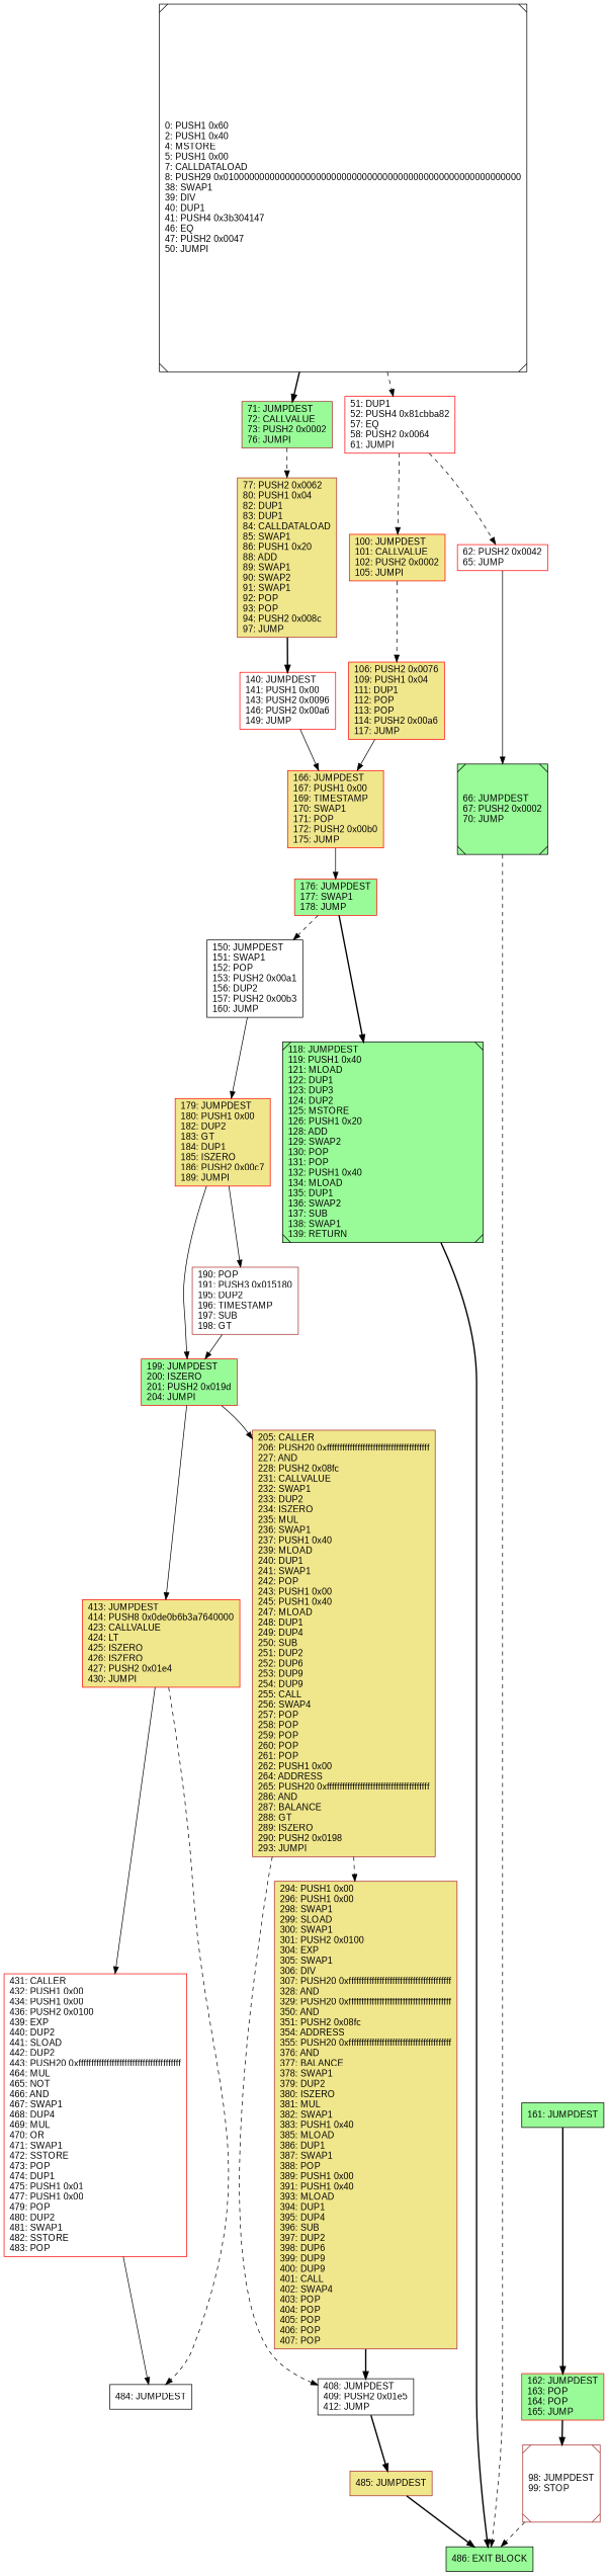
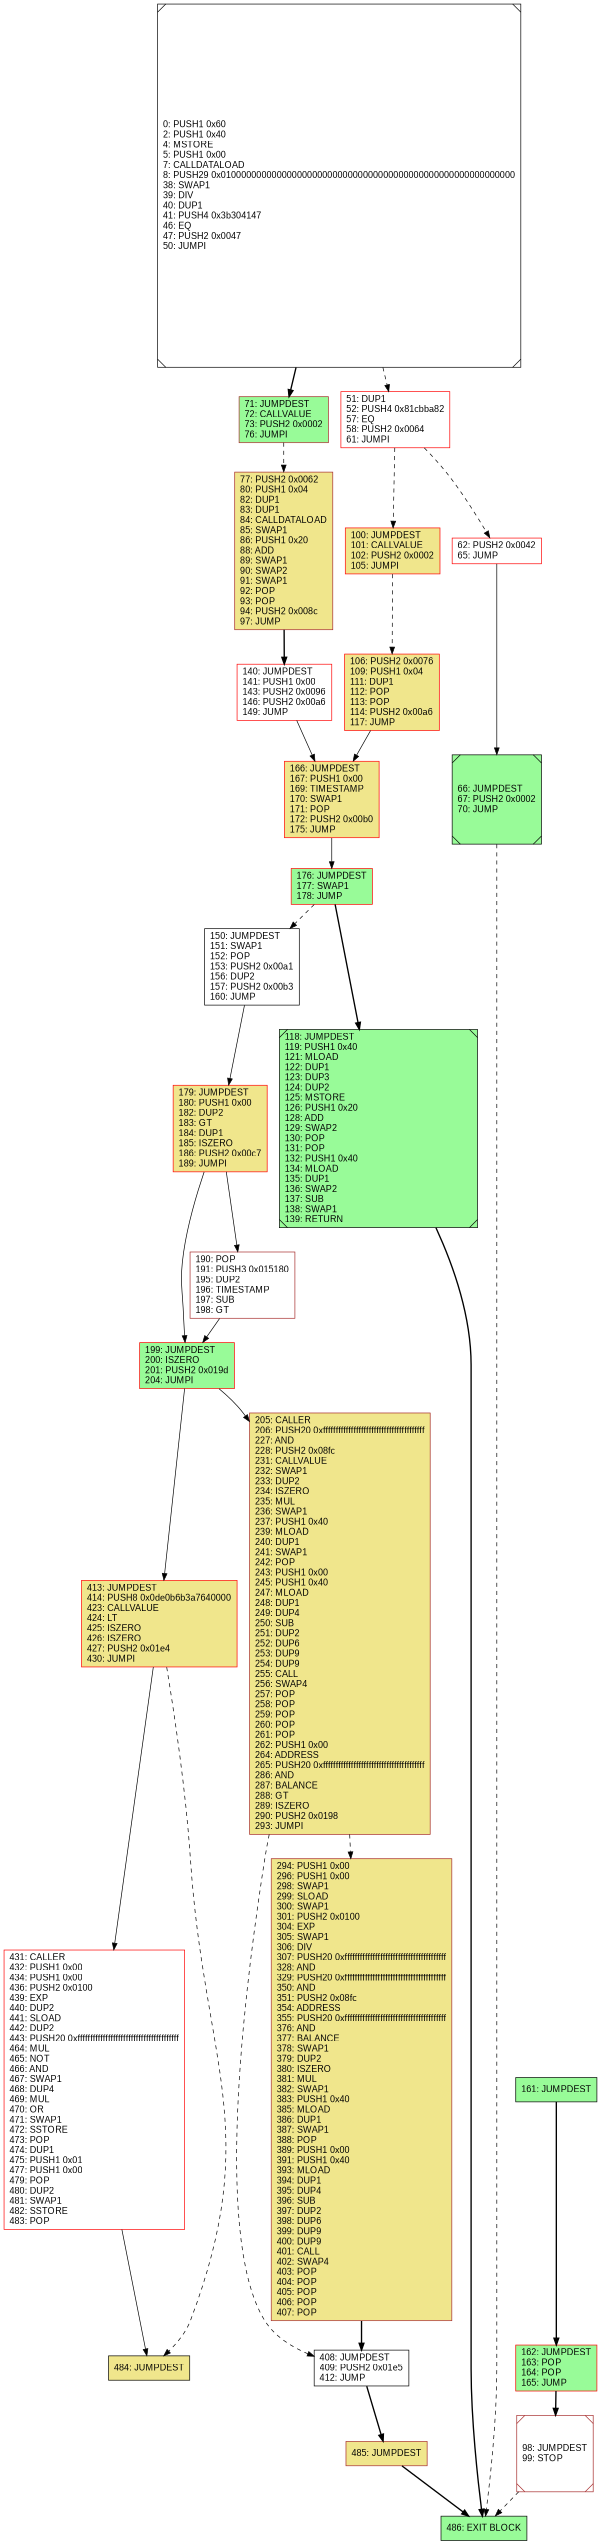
  digraph {
    rankdir=UD
    node [color=red fillcolor=khaki fontcolor=black fontname=arial shape=box style=filled]
    edge [style=solid]
    n1 [color=black fillcolor=palegreen label="486: EXIT BLOCK\l"]
    n2 [color=black fillcolor=white label="408: JUMPDEST\l409: PUSH2 0x01e5\l412: JUMP\l"]
    n3 [color=brown label="485: JUMPDEST\l"]
    n4 [fillcolor=white label="140: JUMPDEST\l141: PUSH1 0x00\l143: PUSH2 0x0096\l146: PUSH2 0x00a6\l149: JUMP\l"]
    n5 [label="166: JUMPDEST\l167: PUSH1 0x00\l169: TIMESTAMP\l170: SWAP1\l171: POP\l172: PUSH2 0x00b0\l175: JUMP\l"]
    n6 [fillcolor=palegreen label="176: JUMPDEST\l177: SWAP1\l178: JUMP\l"]
    n7 [color=black fillcolor=palegreen label="118: JUMPDEST\l119: PUSH1 0x40\l121: MLOAD\l122: DUP1\l123: DUP3\l124: DUP2\l125: MSTORE\l126: PUSH1 0x20\l128: ADD\l129: SWAP2\l130: POP\l131: POP\l132: PUSH1 0x40\l134: MLOAD\l135: DUP1\l136: SWAP2\l137: SUB\l138: SWAP1\l139: RETURN\l" shape=Msquare]
    n8 [color=black fillcolor=white label="150: JUMPDEST\l151: SWAP1\l152: POP\l153: PUSH2 0x00a1\l156: DUP2\l157: PUSH2 0x00b3\l160: JUMP\l"]
    n9 [label="179: JUMPDEST\l180: PUSH1 0x00\l182: DUP2\l183: GT\l184: DUP1\l185: ISZERO\l186: PUSH2 0x00c7\l189: JUMPI\l"]
    n10 [color=brown fillcolor=white label="190: POP\l191: PUSH3 0x015180\l195: DUP2\l196: TIMESTAMP\l197: SUB\l198: GT\l"]
    n11 [fillcolor=palegreen label="199: JUMPDEST\l200: ISZERO\l201: PUSH2 0x019d\l204: JUMPI\l"]
    n12 [color=brown label="205: CALLER\l206: PUSH20 0xffffffffffffffffffffffffffffffffffffffff\l227: AND\l228: PUSH2 0x08fc\l231: CALLVALUE\l232: SWAP1\l233: DUP2\l234: ISZERO\l235: MUL\l236: SWAP1\l237: PUSH1 0x40\l239: MLOAD\l240: DUP1\l241: SWAP1\l242: POP\l243: PUSH1 0x00\l245: PUSH1 0x40\l247: MLOAD\l248: DUP1\l249: DUP4\l250: SUB\l251: DUP2\l252: DUP6\l253: DUP9\l254: DUP9\l255: CALL\l256: SWAP4\l257: POP\l258: POP\l259: POP\l260: POP\l261: POP\l262: PUSH1 0x00\l264: ADDRESS\l265: PUSH20 0xffffffffffffffffffffffffffffffffffffffff\l286: AND\l287: BALANCE\l288: GT\l289: ISZERO\l290: PUSH2 0x0198\l293: JUMPI\l"]
    n13 [label="413: JUMPDEST\l414: PUSH8 0x0de0b6b3a7640000\l423: CALLVALUE\l424: LT\l425: ISZERO\l426: ISZERO\l427: PUSH2 0x01e4\l430: JUMPI\l"]
    n14 [color=brown label="294: PUSH1 0x00\l296: PUSH1 0x00\l298: SWAP1\l299: SLOAD\l300: SWAP1\l301: PUSH2 0x0100\l304: EXP\l305: SWAP1\l306: DIV\l307: PUSH20 0xffffffffffffffffffffffffffffffffffffffff\l328: AND\l329: PUSH20 0xffffffffffffffffffffffffffffffffffffffff\l350: AND\l351: PUSH2 0x08fc\l354: ADDRESS\l355: PUSH20 0xffffffffffffffffffffffffffffffffffffffff\l376: AND\l377: BALANCE\l378: SWAP1\l379: DUP2\l380: ISZERO\l381: MUL\l382: SWAP1\l383: PUSH1 0x40\l385: MLOAD\l386: DUP1\l387: SWAP1\l388: POP\l389: PUSH1 0x00\l391: PUSH1 0x40\l393: MLOAD\l394: DUP1\l395: DUP4\l396: SUB\l397: DUP2\l398: DUP6\l399: DUP9\l400: DUP9\l401: CALL\l402: SWAP4\l403: POP\l404: POP\l405: POP\l406: POP\l407: POP\l"]
    n15 [fillcolor=white label="431: CALLER\l432: PUSH1 0x00\l434: PUSH1 0x00\l436: PUSH2 0x0100\l439: EXP\l440: DUP2\l441: SLOAD\l442: DUP2\l443: PUSH20 0xffffffffffffffffffffffffffffffffffffffff\l464: MUL\l465: NOT\l466: AND\l467: SWAP1\l468: DUP4\l469: MUL\l470: OR\l471: SWAP1\l472: SSTORE\l473: POP\l474: DUP1\l475: PUSH1 0x01\l477: PUSH1 0x00\l479: POP\l480: DUP2\l481: SWAP1\l482: SSTORE\l483: POP\l"]
-   n16 [color=black fillcolor=white label="484: JUMPDEST\l"]
+   n16 [color=black label="484: JUMPDEST\l"]
    n17 [fillcolor=white label="62: PUSH2 0x0042\l65: JUMP\l"]
    n18 [color=black fillcolor=palegreen label="66: JUMPDEST\l67: PUSH2 0x0002\l70: JUMP\l" shape=Msquare]
    n19 [label="106: PUSH2 0x0076\l109: PUSH1 0x04\l111: DUP1\l112: POP\l113: POP\l114: PUSH2 0x00a6\l117: JUMP\l"]
    n20 [color=brown fillcolor=palegreen label="71: JUMPDEST\l72: CALLVALUE\l73: PUSH2 0x0002\l76: JUMPI\l"]
    n21 [color=brown label="77: PUSH2 0x0062\l80: PUSH1 0x04\l82: DUP1\l83: DUP1\l84: CALLDATALOAD\l85: SWAP1\l86: PUSH1 0x20\l88: ADD\l89: SWAP1\l90: SWAP2\l91: SWAP1\l92: POP\l93: POP\l94: PUSH2 0x008c\l97: JUMP\l"]
    n22 [color=black fillcolor=white label="0: PUSH1 0x60\l2: PUSH1 0x40\l4: MSTORE\l5: PUSH1 0x00\l7: CALLDATALOAD\l8: PUSH29 0x0100000000000000000000000000000000000000000000000000000000\l38: SWAP1\l39: DIV\l40: DUP1\l41: PUSH4 0x3b304147\l46: EQ\l47: PUSH2 0x0047\l50: JUMPI\l" shape=Msquare]
    n23 [fillcolor=white label="51: DUP1\l52: PUSH4 0x81cbba82\l57: EQ\l58: PUSH2 0x0064\l61: JUMPI\l"]
    n24 [label="100: JUMPDEST\l101: CALLVALUE\l102: PUSH2 0x0002\l105: JUMPI\l"]
    n25 [fillcolor=palegreen label="162: JUMPDEST\l163: POP\l164: POP\l165: JUMP\l"]
    n26 [color=brown fillcolor=white label="98: JUMPDEST\l99: STOP\l" shape=Msquare]
    n27 [color=black fillcolor=palegreen label="161: JUMPDEST\l"]
    n2 -> n3 [style=bold]
    n3 -> n1 [style=bold]
    n4 -> n5
    n5 -> n6
    n6 -> n7 [style=bold]
    n6 -> n8 [style=dashed]
    n7 -> n1 [style=bold]
    n8 -> n9
    n9 -> n10
    n9 -> n11
    n10 -> n11
    n11 -> n12
    n11 -> n13
    n12 -> n2 [style=dashed]
    n12 -> n14 [style=dashed]
    n13 -> n15
    n13 -> n16 [style=dashed]
    n14 -> n2 [style=bold]
    n15 -> n16
    n17 -> n18
    n18 -> n1 [style=dashed]
    n19 -> n5
    n20 -> n21 [style=dashed]
    n21 -> n4 [style=bold]
    n22 -> n20 [style=bold]
    n22 -> n23 [style=dashed]
    n23 -> n17 [style=dashed]
    n23 -> n24 [style=dashed]
    n24 -> n19 [style=dashed]
    n25 -> n26 [style=bold]
    n26 -> n1 [style=dashed]
    n27 -> n25 [style=bold]
  }
